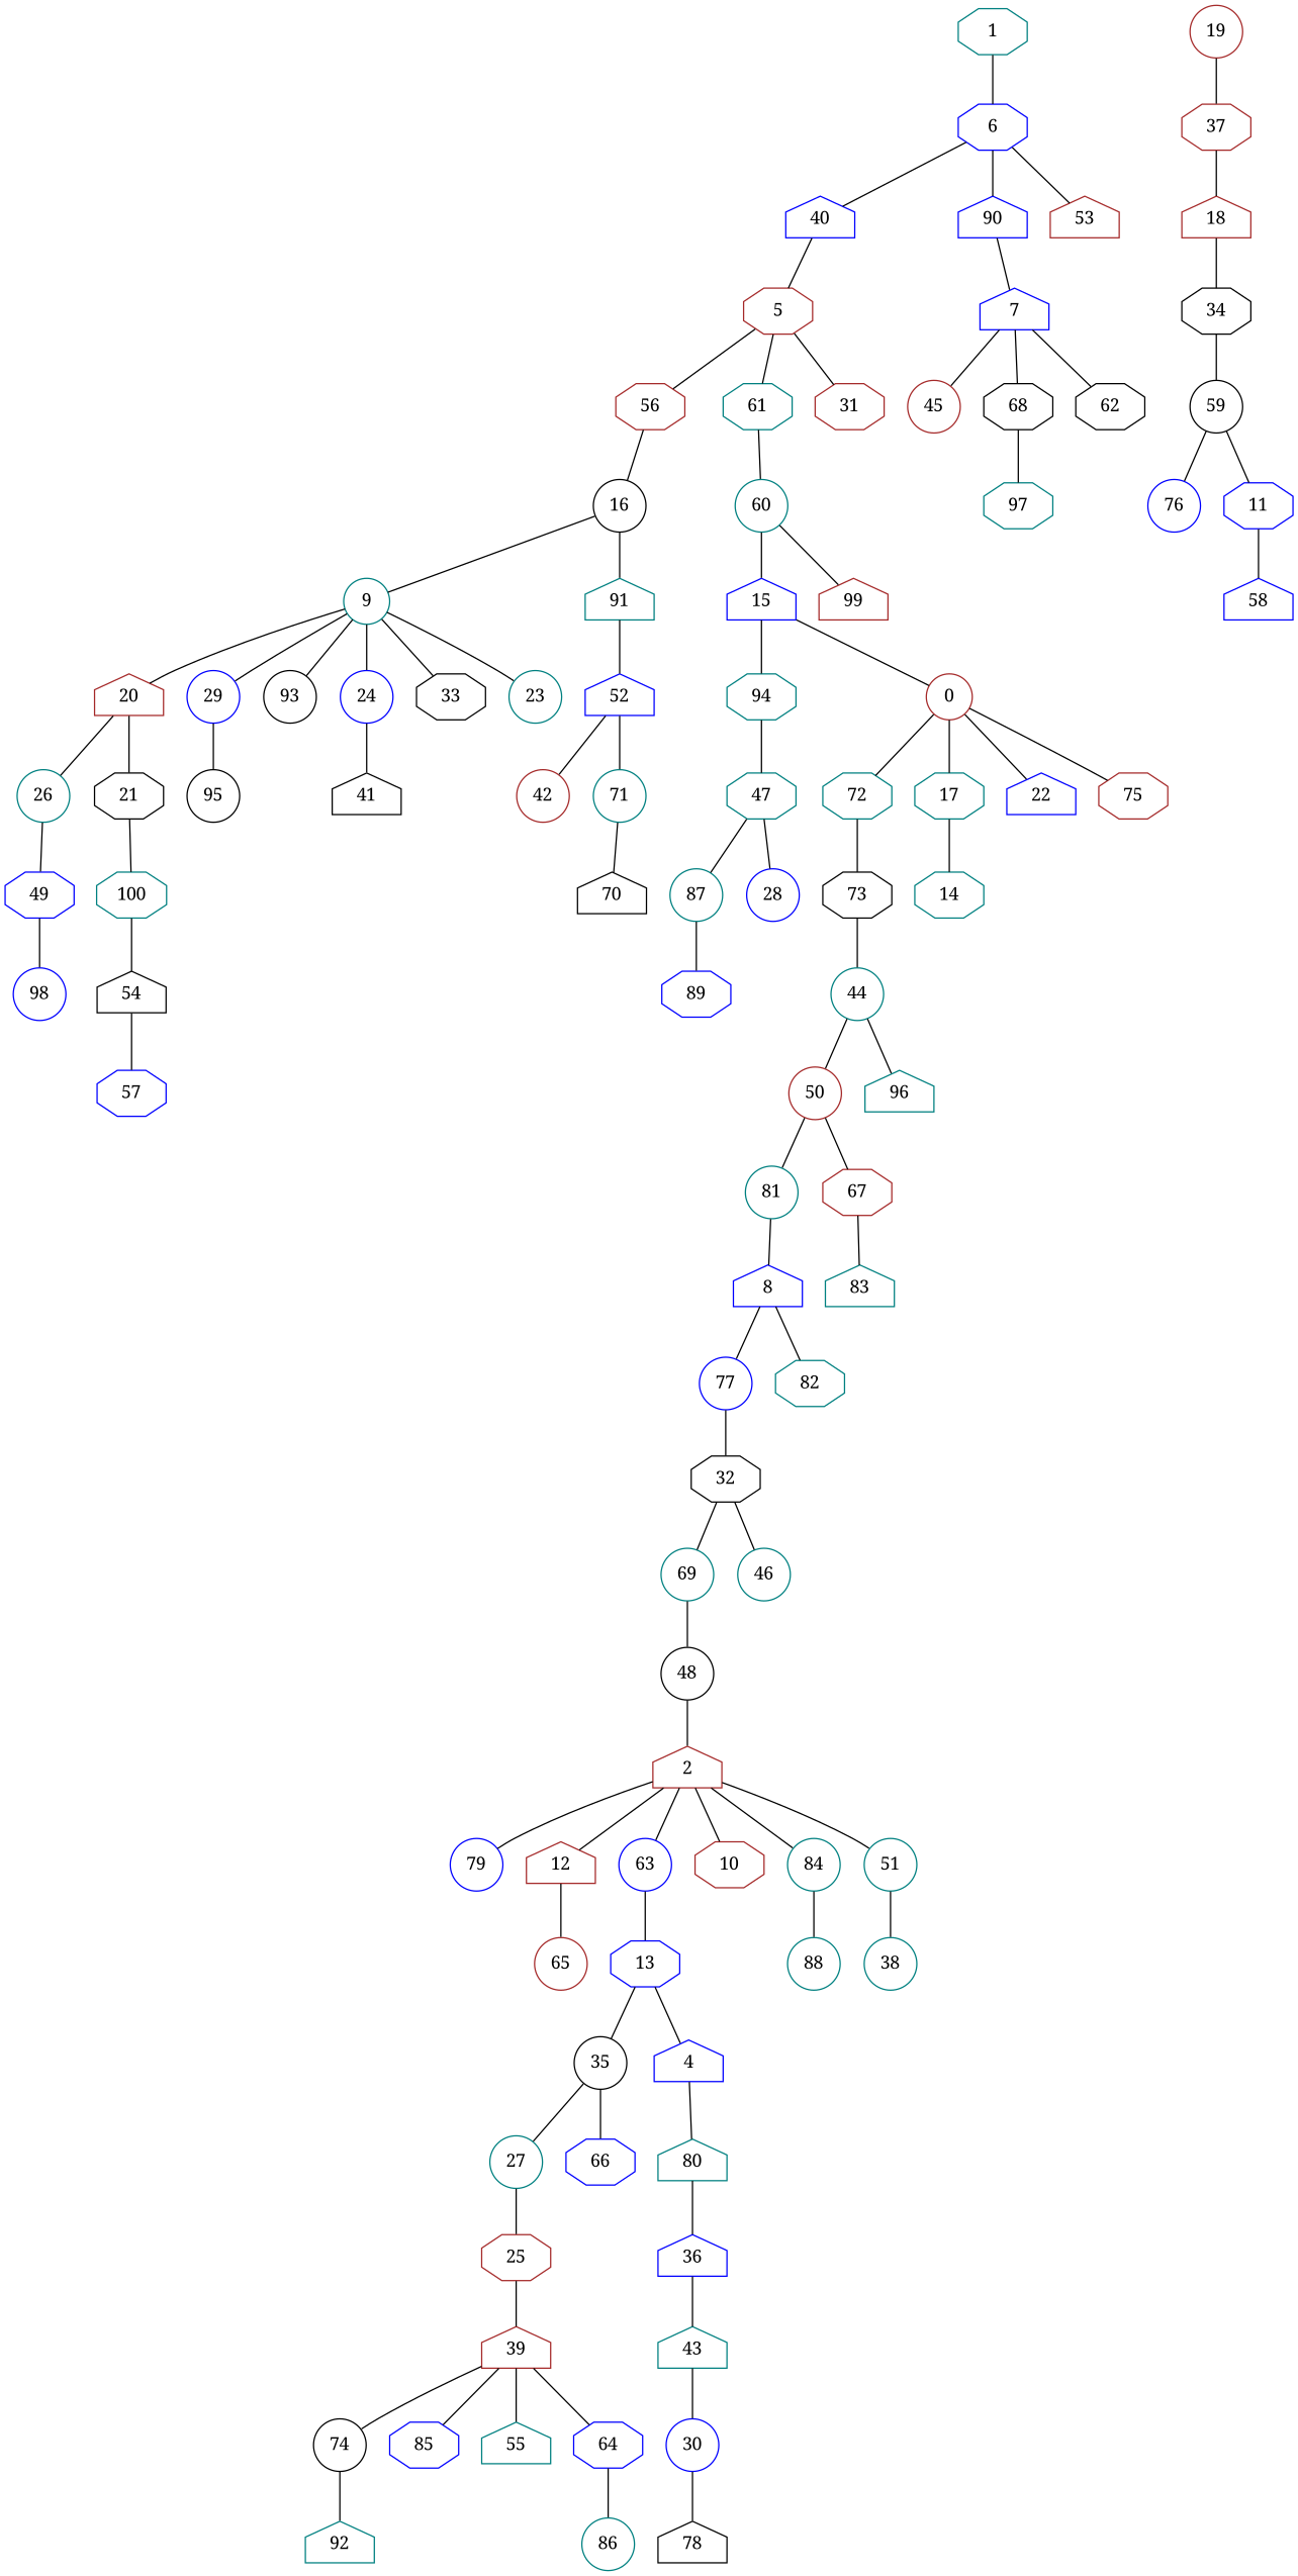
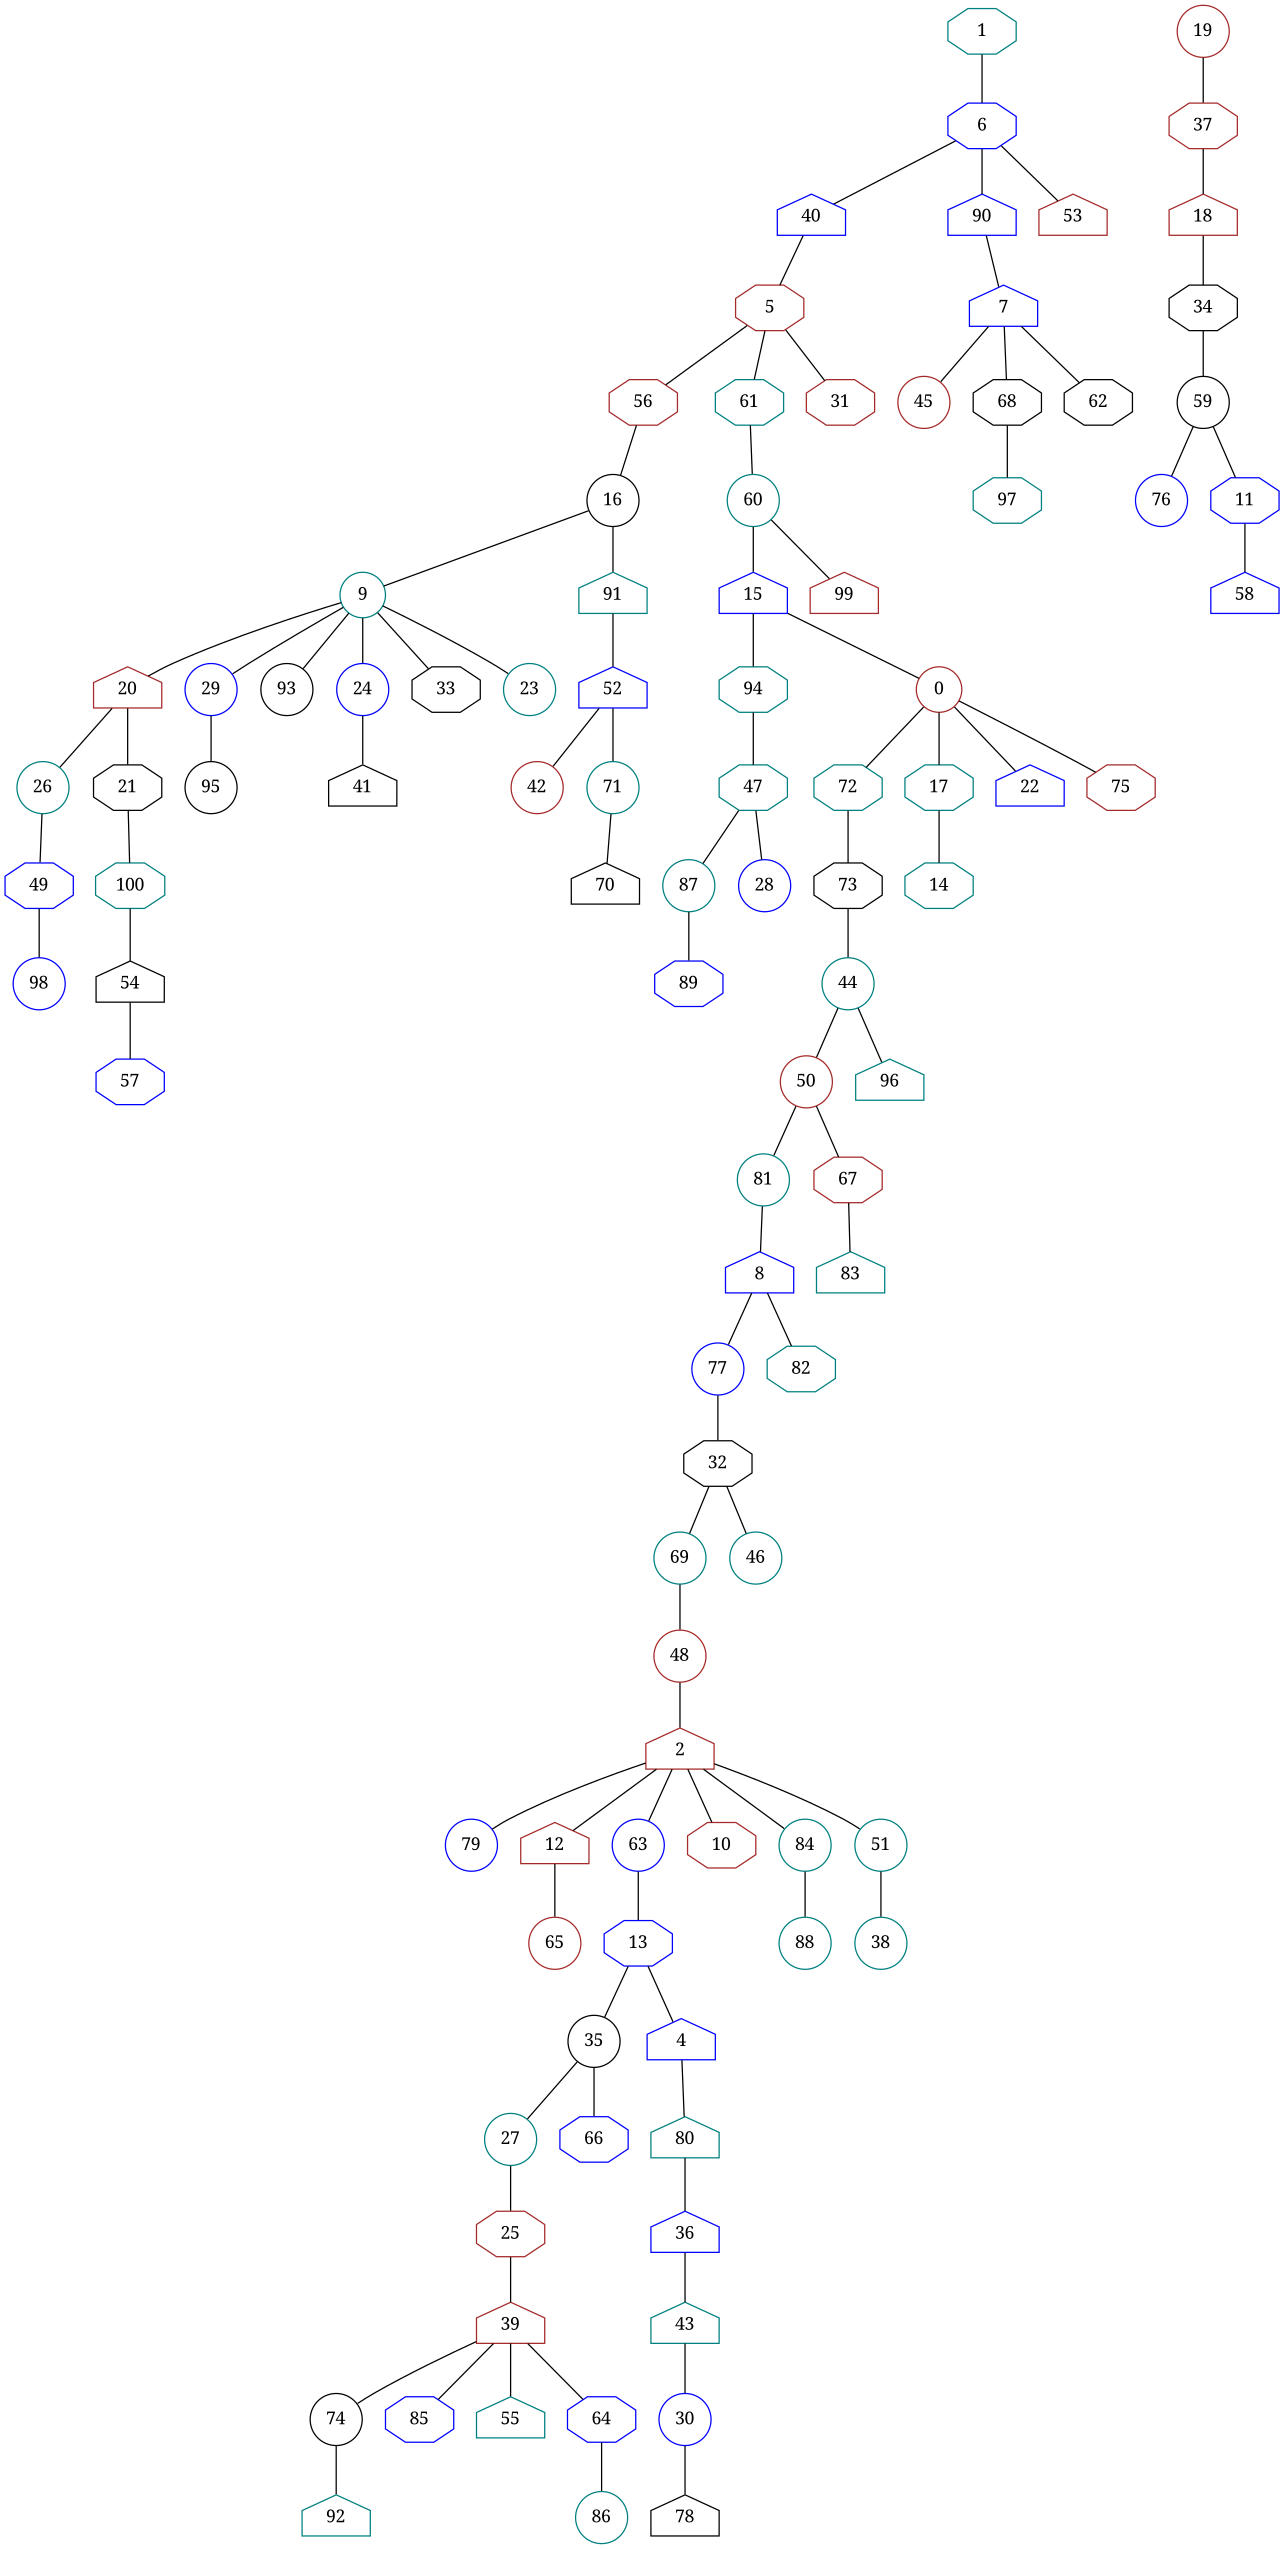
  strict graph {
    fontname="Noto Serif"
    node [color=teal fontname="Noto Serif" shape=circle]
    edge [fontname="Noto Serif"]
    1 [shape=octagon]
    6 [color=blue shape=octagon]
    40 [color=blue shape=house]
    90 [color=blue shape=house]
    53 [color=brown shape=house]
    5 [color=brown shape=octagon]
    7 [color=blue shape=house]
    56 [color=brown shape=octagon]
    61 [shape=octagon]
    31 [color=brown shape=octagon]
    16 [color=black]
    60
    9
    91 [shape=house]
    20 [color=brown shape=house]
    29 [color=blue]
    93 [color=black]
    24 [color=blue]
    33 [color=black shape=octagon]
    23
    52 [color=blue shape=house]
    26
    21 [color=black shape=octagon]
    95 [color=black]
    41 [color=black shape=house]
    49 [color=blue shape=octagon]
    100 [shape=octagon]
    19 [color=brown]
    37 [color=brown shape=octagon]
    98 [color=blue]
    54 [color=black shape=house]
    57 [color=blue shape=octagon]
    18 [color=brown shape=house]
    34 [color=black shape=octagon]
    59 [color=black]
    76 [color=blue]
    11 [color=blue shape=octagon]
    58 [color=blue shape=house]
    42 [color=brown]
    71
    70 [color=black shape=house]
    15 [color=blue shape=house]
    99 [color=brown shape=house]
    94 [shape=octagon]
    0 [color=brown]
    47 [shape=octagon]
    72 [shape=octagon]
    17 [shape=octagon]
    22 [color=blue shape=house]
    75 [color=brown shape=octagon]
    87
    28 [color=blue]
    89 [color=blue shape=octagon]
    73 [color=black shape=octagon]
    14 [shape=octagon]
    44
    50 [color=brown]
    96 [shape=house]
    81
    67 [color=brown shape=octagon]
    8 [color=blue shape=house]
    83 [shape=house]
    77 [color=blue]
    82 [shape=octagon]
    32 [color=black shape=octagon]
    69
    46
-   48 [color=black]
+   48 [color=brown]
    2 [color=brown shape=house]
    79 [color=blue]
    12 [color=brown shape=house]
    63 [color=blue]
    10 [color=brown shape=octagon]
    84
    51
    65 [color=brown]
    13 [color=blue shape=octagon]
    88
    38
    35 [color=black]
    4 [color=blue shape=house]
    27
    66 [color=blue shape=octagon]
    80 [shape=house]
    25 [color=brown shape=octagon]
    39 [color=brown shape=house]
    74 [color=black]
    85 [color=blue shape=octagon]
    55 [shape=house]
    64 [color=blue shape=octagon]
    92 [shape=house]
    86
    36 [color=blue shape=house]
    43 [shape=house]
    30 [color=blue]
    78 [color=black shape=house]
    45 [color=brown]
    68 [color=black shape=octagon]
    62 [color=black shape=octagon]
    97 [shape=octagon]
    1 -- 6
    6 -- 40
    6 -- 90
    6 -- 53
    40 -- 5
    90 -- 7
    5 -- 56
    5 -- 61
    5 -- 31
    7 -- 45
    7 -- 68
    7 -- 62
    56 -- 16
    61 -- 60
    16 -- 9
    16 -- 91
    60 -- 15
    60 -- 99
    9 -- 20
    9 -- 29
    9 -- 93
    9 -- 24
    9 -- 33
    9 -- 23
    91 -- 52
    20 -- 26
    20 -- 21
    29 -- 95
    24 -- 41
    52 -- 42
    52 -- 71
    26 -- 49
    21 -- 100
    49 -- 98
    100 -- 54
    19 -- 37
    37 -- 18
    54 -- 57
    18 -- 34
    34 -- 59
    59 -- 76
    59 -- 11
    11 -- 58
    71 -- 70
    15 -- 94
    15 -- 0
    94 -- 47
    0 -- 72
    0 -- 17
    0 -- 22
    0 -- 75
    47 -- 87
    47 -- 28
    72 -- 73
    17 -- 14
    87 -- 89
    73 -- 44
    44 -- 50
    44 -- 96
    50 -- 81
    50 -- 67
    81 -- 8
    67 -- 83
    8 -- 77
    8 -- 82
    77 -- 32
    32 -- 69
    32 -- 46
    69 -- 48
    48 -- 2
    2 -- 79
    2 -- 12
    2 -- 63
    2 -- 10
    2 -- 84
    2 -- 51
    12 -- 65
    63 -- 13
    84 -- 88
    51 -- 38
    13 -- 35
    13 -- 4
    35 -- 27
    35 -- 66
    4 -- 80
    27 -- 25
    80 -- 36
    25 -- 39
    39 -- 74
    39 -- 85
    39 -- 55
    39 -- 64
    74 -- 92
    64 -- 86
    36 -- 43
    43 -- 30
    30 -- 78
    68 -- 97
  }
